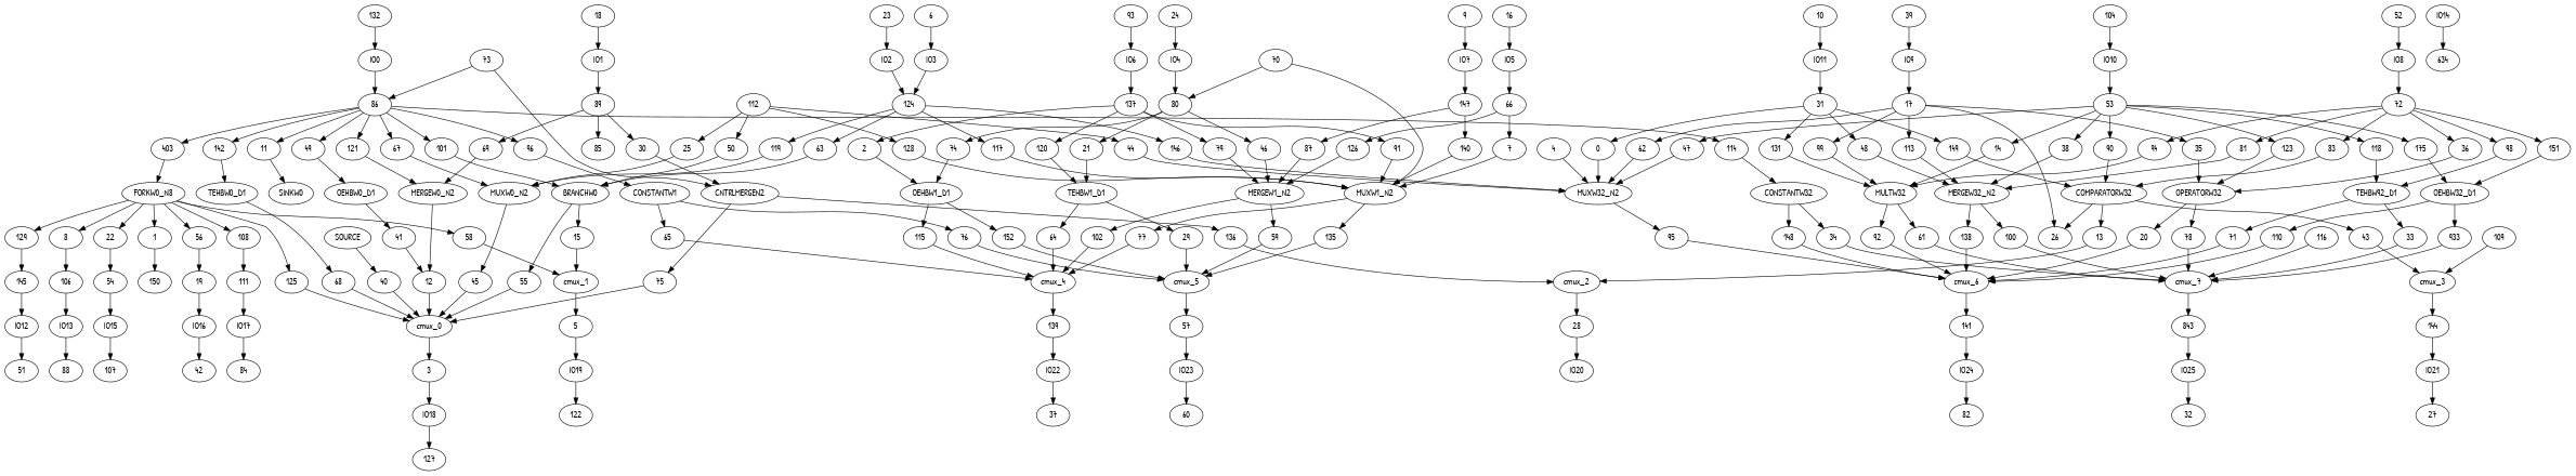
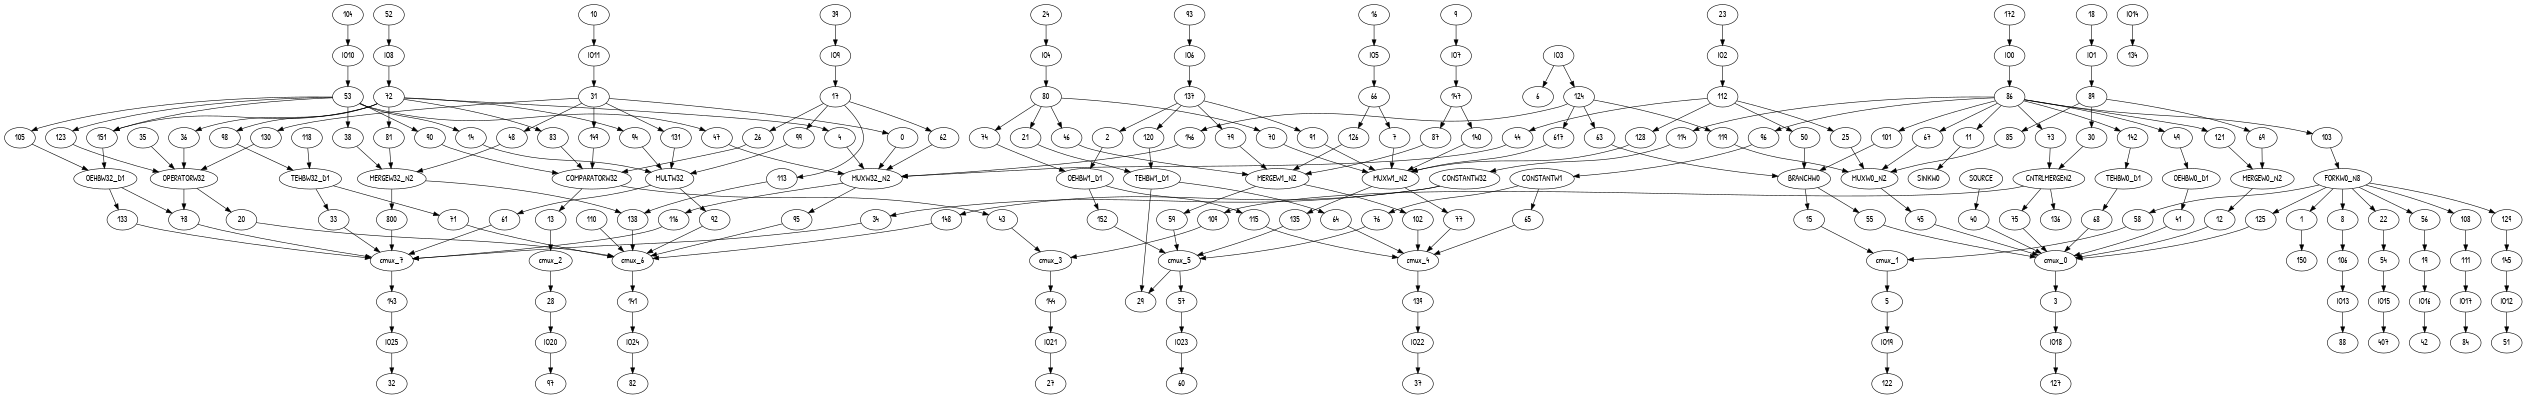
  strict digraph {
    fontname="Patrick Hand"
    node [G_CellType=PinCell G_NodeType=IN G_Width=1 fontname="Patrick Hand"]
    edge [fontname="Patrick Hand"]
    IO1 [G_CellType=FuncCell G_Name=IO1 G_NodeType=INPUTW0]
    89 [G_Name="IO1.OutPMData0Reg_0" G_NodeType=OUT]
    30 [G_Name="CNTRLMERGEN2.HsInPMData0Reg_1"]
    69 [G_Name="MERGEW0_N2.HsInPMData0Reg_1"]
    85 [G_Name="MUXW0_N2.HsInPMData0Reg_1"]
    MERGEW1_N2 [G_CellType=FuncCell G_Name=MERGEW1_N2 G_NodeType=MERGEW1_N2]
    59 [G_Name="MERGEW1_N2.HsOutPMData1Reg_0" G_NodeType=OUT]
    102 [G_Name="MERGEW1_N2.DOutPMData1Reg_0" G_NodeType=OUT]
    cmux_5 [G_CellType=RouteCell G_Name=cmux_5 G_NodeType=MUX]
    cmux_4 [G_CellType=RouteCell G_Name=cmux_4 G_NodeType=MUX]
    IO10 [G_CellType=FuncCell G_Name=IO10 G_NodeType=INPUTW0]
    53 [G_Name="IO10.OutPMData0Reg_0" G_NodeType=OUT]
    14 [G_Name="MULTW32.HsInPMData32Reg_0"]
    38 [G_Name="MERGEW32_N2.HsInPMData32Reg_0"]
    47 [G_Name="MUXW32_N2.HsInPMData32Reg_0"]
    90 [G_Name="COMPARATORW32.HsInPMData32Reg_0"]
-   105 [G_Name="OEHBW32_D1.HsInPMData32Reg_0" label=175]
+   105 [G_Name="OEHBW32_D1.HsInPMData32Reg_0"]
    118 [G_Name="TEHBW32_D1.HsInPMData32Reg_0"]
    123 [G_Name="OPERATORW32.HsInPMData32Reg_0"]
    IO20 [G_CellType=FuncCell G_Name=IO20 G_NodeType=OUTPUTW1]
+   97 [G_Name="IO20.OutPMData1Reg_0" G_NodeType=OUT]
    IO9 [G_CellType=FuncCell G_Name=IO9 G_NodeType=INPUTW32]
    17 [G_Name="IO9.OutPMData32Reg_0" G_NodeType=OUT]
    26 [G_Name="COMPARATORW32.DInPMData32Reg_1"]
    35 [G_Name="OPERATORW32.DInPMData32Reg_1"]
    62 [G_Name="MUXW32_N2.DInPMData32Reg_1"]
    99 [G_Name="MULTW32.DInPMData32Reg_1"]
    113 [G_Name="MERGEW32_N2.DInPMData32Reg_1"]
    MUXW0_N2 [G_CellType=FuncCell G_Name=MUXW0_N2 G_NodeType=MUXW0_N2]
    45 [G_Name="MUXW0_N2.HsOutPMData0Reg_0" G_NodeType=OUT]
    cmux_0 [G_CellType=RouteCell G_Name=cmux_0 G_NodeType=MUX]
-   TEHBW32_D1 [G_CellType=FuncCell G_Name=TEHBW32_D1 G_NodeType=TEHBW32_D1 label=TEHBW92_D1]
+   TEHBW32_D1 [G_CellType=FuncCell G_Name=TEHBW32_D1 G_NodeType=TEHBW32_D1]
    33 [G_Name="TEHBW32_D1.HsOutPMData32Reg_0" G_NodeType=OUT]
    71 [G_Name="TEHBW32_D1.DOutPMData32Reg_0" G_NodeType=OUT]
    cmux_7 [G_CellType=RouteCell G_Name=cmux_7 G_NodeType=MUX]
    cmux_6 [G_CellType=RouteCell G_Name=cmux_6 G_NodeType=MUX]
    SOURCE [G_CellType=FuncCell G_Name=SOURCE G_NodeType=SOURCE]
    40 [G_Name="SOURCE.HsOutPMData0Reg_0" G_NodeType=OUT]
    CNTRLMERGEN2 [G_CellType=FuncCell G_Name=CNTRLMERGEN2 G_NodeType=CNTRLMERGEN2]
    75 [G_Name="CNTRLMERGEN2.HsOutPMData0Reg_0" G_NodeType=OUT]
    109 [G_Name="CNTRLMERGEN2.HsOutPMCond1Reg_0" G_NodeType=OUT]
    136 [G_Name="CNTRLMERGEN2.DOutPMCond1Reg_0" G_NodeType=OUT]
    cmux_3 [G_CellType=RouteCell G_Name=cmux_3 G_NodeType=MUX]
    cmux_2 [G_CellType=RouteCell G_Name=cmux_2 G_NodeType=MUX]
    IO12 [G_CellType=FuncCell G_Name=IO12 G_NodeType=OUTPUTW0]
    51 [G_Name="IO12.OutPMData0Reg_0" G_NodeType=OUT]
    OPERATORW32 [G_CellType=FuncCell G_Name=OPERATORW32 G_NodeType=OPERATORW32]
    20 [G_Name="OPERATORW32.DOutPMData32Reg_0" G_NodeType=OUT]
    78 [G_Name="OPERATORW32.HsOutPMData32Reg_0" G_NodeType=OUT]
    IO0 [G_CellType=FuncCell G_Name=IO0 G_NodeType=INPUTW0]
    86 [G_Name="IO0.OutPMData0Reg_0" G_NodeType=OUT]
    11 [G_Name="SINKW0.HsInPMData0Reg_0"]
    49 [G_Name="OEHBW0_D1.HsInPMData0Reg_0"]
    67 [G_Name="MUXW0_N2.HsInPMData0Reg_0"]
    73 [G_Name="CNTRLMERGEN2.HsInPMData0Reg_0"]
    96 [G_Name="CONSTANTW1.HsInPMData0Reg_0"]
    101 [G_Name="BRANCHW0.HsInPMData0Reg_0"]
-   103 [G_Name="FORKW0_N8.HsInPMData0Reg_0" label=403]
+   103 [G_Name="FORKW0_N8.HsInPMData0Reg_0"]
    114 [G_Name="CONSTANTW32.HsInPMData0Reg_0"]
    121 [G_Name="MERGEW0_N2.HsInPMData0Reg_0"]
    142 [G_Name="TEHBW0_D1.HsInPMData0Reg_0"]
    MUXW1_N2 [G_CellType=FuncCell G_Name=MUXW1_N2 G_NodeType=MUXW1_N2]
    77 [G_Name="MUXW1_N2.DOutPMData1Reg_0" G_NodeType=OUT]
    135 [G_Name="MUXW1_N2.HsOutPMData1Reg_0" G_NodeType=OUT]
    IO14 [G_CellType=FuncCell G_Name=IO14 G_NodeType=OUTPUTW0]
-   134 [G_Name="IO14.OutPMData0Reg_0" G_NodeType=OUT label=634]
+   134 [G_Name="IO14.OutPMData0Reg_0" G_NodeType=OUT]
    IO25 [G_CellType=FuncCell G_Name=IO25 G_NodeType=OUTPUTW0]
    32 [G_Name="IO25.OutPMData0Reg_0" G_NodeType=OUT]
    SINKW0 [G_CellType=FuncCell G_Name=SINKW0 G_NodeType=SINKW0]
    IO18 [G_CellType=FuncCell G_Name=IO18 G_NodeType=OUTPUTW0]
    127 [G_Name="IO18.OutPMData0Reg_0" G_NodeType=OUT]
    IO21 [G_CellType=FuncCell G_Name=IO21 G_NodeType=OUTPUTW0]
    27 [G_Name="IO21.OutPMData0Reg_0" G_NodeType=OUT]
    OEHBW32_D1 [G_CellType=FuncCell G_Name=OEHBW32_D1 G_NodeType=OEHBW32_D1]
    110 [G_Name="OEHBW32_D1.DOutPMData32Reg_0" G_NodeType=OUT]
-   133 [G_Name="OEHBW32_D1.HsOutPMData32Reg_0" G_NodeType=OUT label=933]
+   133 [G_Name="OEHBW32_D1.HsOutPMData32Reg_0" G_NodeType=OUT]
    IO15 [G_CellType=FuncCell G_Name=IO15 G_NodeType=OUTPUTW0]
-   107 [G_Name="IO15.OutPMData0Reg_0" G_NodeType=OUT]
+   107 [G_Name="IO15.OutPMData0Reg_0" G_NodeType=OUT label=407]
    MUXW32_N2 [G_CellType=FuncCell G_Name=MUXW32_N2 G_NodeType=MUXW32_N2]
    95 [G_Name="MUXW32_N2.DOutPMData32Reg_0" G_NodeType=OUT]
    116 [G_Name="MUXW32_N2.HsOutPMData32Reg_0" G_NodeType=OUT]
    IO19 [G_CellType=FuncCell G_Name=IO19 G_NodeType=OUTPUTW0]
    122 [G_Name="IO19.OutPMData0Reg_0" G_NodeType=OUT]
    MULTW32 [G_CellType=FuncCell G_Name=MULTW32 G_NodeType=MULTW32]
    61 [G_Name="MULTW32.HsOutPMData32Reg_0" G_NodeType=OUT]
    92 [G_Name="MULTW32.DOutPMData32Reg_0" G_NodeType=OUT]
    IO4 [G_CellType=FuncCell G_Name=IO4 G_NodeType=INPUTW1]
    80 [G_Name="IO4.OutPMData1Reg_0" G_NodeType=OUT]
    21 [G_Name="TEHBW1_D1.DInPMData1Reg_0"]
    46 [G_Name="MERGEW1_N2.DInPMData1Reg_0"]
    70 [G_Name="MUXW1_N2.DInPMData1Reg_0"]
    74 [G_Name="OEHBW1_D1.DInPMData1Reg_0"]
    IO2 [G_CellType=FuncCell G_Name=IO2 G_NodeType=INPUTW1]
    112 [G_Name="IO2.OutPMData1Reg_0" G_NodeType=OUT]
    25 [G_Name="MUXW0_N2.DInPMCond1Reg_0"]
    44 [G_Name="MUXW32_N2.DInPMCond1Reg_0"]
    50 [G_Name="BRANCHW0.DInPMCond1Reg_0"]
    128 [G_Name="MUXW1_N2.DInPMCond1Reg_0"]
    MERGEW0_N2 [G_CellType=FuncCell G_Name=MERGEW0_N2 G_NodeType=MERGEW0_N2]
    12 [G_Name="MERGEW0_N2.HsOutPMData0Reg_0" G_NodeType=OUT]
    COMPARATORW32 [G_CellType=FuncCell G_Name=COMPARATORW32 G_NodeType=COMPARATORW32]
    13 [G_Name="COMPARATORW32.DOutPMCond1Reg_0" G_NodeType=OUT]
    43 [G_Name="COMPARATORW32.HsOutPMCond1Reg_0" G_NodeType=OUT]
    IO8 [G_CellType=FuncCell G_Name=IO8 G_NodeType=INPUTW32]
    72 [G_Name="IO8.OutPMData32Reg_0" G_NodeType=OUT]
    4 [G_Name="MUXW32_N2.DInPMData32Reg_0"]
    36 [G_Name="OPERATORW32.DInPMData32Reg_0"]
    81 [G_Name="MERGEW32_N2.DInPMData32Reg_0"]
    83 [G_Name="COMPARATORW32.DInPMData32Reg_0"]
    94 [G_Name="MULTW32.DInPMData32Reg_0"]
    98 [G_Name="TEHBW32_D1.DInPMData32Reg_0"]
    151 [G_Name="OEHBW32_D1.DInPMData32Reg_0"]
    CONSTANTW1 [G_CellType=FuncCell G_Name=CONSTANTW1 G_NodeType=CONSTANTW1]
    65 [G_Name="CONSTANTW1.DOutPMData1Reg_0" G_NodeType=OUT]
    76 [G_Name="CONSTANTW1.HsOutPMData1Reg_0" G_NodeType=OUT]
    OEHBW0_D1 [G_CellType=FuncCell G_Name=OEHBW0_D1 G_NodeType=OEHBW0_D1]
    41 [G_Name="OEHBW0_D1.HsOutPMData0Reg_0" G_NodeType=OUT]
    IO16 [G_CellType=FuncCell G_Name=IO16 G_NodeType=OUTPUTW0]
    42 [G_Name="IO16.OutPMData0Reg_0" G_NodeType=OUT]
    OEHBW1_D1 [G_CellType=FuncCell G_Name=OEHBW1_D1 G_NodeType=OEHBW1_D1]
    115 [G_Name="OEHBW1_D1.DOutPMData1Reg_0" G_NodeType=OUT]
    152 [G_Name="OEHBW1_D1.HsOutPMData1Reg_0" G_NodeType=OUT]
    IO3 [G_CellType=FuncCell G_Name=IO3 G_NodeType=INPUTW0]
    124 [G_Name="IO3.OutPMData0Reg_0" G_NodeType=OUT]
    63 [G_Name="BRANCHW0.HsInPMCond1Reg_0"]
-   117 [G_Name="MUXW1_N2.HsInPMCond1Reg_0"]
+   117 [G_Name="MUXW1_N2.HsInPMCond1Reg_0" label=617]
    119 [G_Name="MUXW0_N2.HsInPMCond1Reg_0"]
    146 [G_Name="MUXW32_N2.HsInPMCond1Reg_0"]
    IO5 [G_CellType=FuncCell G_Name=IO5 G_NodeType=INPUTW1]
    66 [G_Name="IO5.OutPMData1Reg_0" G_NodeType=OUT]
    7 [G_Name="MUXW1_N2.DInPMData1Reg_1"]
    126 [G_Name="MERGEW1_N2.DInPMData1Reg_1"]
    IO13 [G_CellType=FuncCell G_Name=IO13 G_NodeType=OUTPUTW0]
    88 [G_Name="IO13.OutPMData0Reg_0" G_NodeType=OUT]
    FORKW0_N8 [G_CellType=FuncCell G_Name=FORKW0_N8 G_NodeType=FORK]
    1 [G_Name="FORKW0_N8.HsOutPMData0Reg_4" G_NodeType=OUT]
    8 [G_Name="FORKW0_N8.HsOutPMData0Reg_3" G_NodeType=OUT]
    22 [G_Name="FORKW0_N8.HsOutPMData0Reg_5" G_NodeType=OUT]
    56 [G_Name="FORKW0_N8.HsOutPMData0Reg_6" G_NodeType=OUT]
    58 [G_Name="FORKW0_N8.HsOutPMData0Reg_1" G_NodeType=OUT]
    108 [G_Name="FORKW0_N8.HsOutPMData0Reg_7" G_NodeType=OUT]
    125 [G_Name="FORKW0_N8.HsOutPMData0Reg_0" G_NodeType=OUT]
    129 [G_Name="FORKW0_N8.HsOutPMData0Reg_2" G_NodeType=OUT]
    150 [G_Name="IO14.InPMData0Reg_0"]
    106 [G_Name="IO13.InPMData0Reg_0"]
    54 [G_Name="IO15.InPMData0Reg_0"]
    19 [G_Name="IO16.InPMData0Reg_0"]
    cmux_1 [G_CellType=RouteCell G_Name=cmux_1 G_NodeType=MUX]
    111 [G_Name="IO17.InPMData0Reg_0"]
    145 [G_Name="IO12.InPMData0Reg_0"]
    MERGEW32_N2 [G_CellType=FuncCell G_Name=MERGEW32_N2 G_NodeType=MERGEW32_N2]
-   100 [G_Name="MERGEW32_N2.HsOutPMData32Reg_0" G_NodeType=OUT]
+   100 [G_Name="MERGEW32_N2.HsOutPMData32Reg_0" G_NodeType=OUT label=800]
    138 [G_Name="MERGEW32_N2.DOutPMData32Reg_0" G_NodeType=OUT]
    IO24 [G_CellType=FuncCell G_Name=IO24 G_NodeType=OUTPUTW32]
    82 [G_Name="IO24.OutPMData32Reg_0" G_NodeType=OUT]
    IO7 [G_CellType=FuncCell G_Name=IO7 G_NodeType=INPUTW0]
    147 [G_Name="IO7.OutPMData0Reg_0" G_NodeType=OUT]
    87 [G_Name="MERGEW1_N2.HsInPMData1Reg_1"]
    140 [G_Name="MUXW1_N2.HsInPMData1Reg_1"]
    TEHBW1_D1 [G_CellType=FuncCell G_Name=TEHBW1_D1 G_NodeType=TEHBW1_D1]
    29 [G_Name="TEHBW1_D1.HsOutPMData1Reg_0" G_NodeType=OUT]
    64 [G_Name="TEHBW1_D1.DOutPMData1Reg_0" G_NodeType=OUT]
    IO17 [G_CellType=FuncCell G_Name=IO17 G_NodeType=OUTPUTW0]
    84 [G_Name="IO17.OutPMData0Reg_0" G_NodeType=OUT]
    CONSTANTW32 [G_CellType=FuncCell G_Name=CONSTANTW32 G_NodeType=CONSTANTW32]
    34 [G_Name="CONSTANTW32.HsOutPMData32Reg_0" G_NodeType=OUT]
    148 [G_Name="CONSTANTW32.DOutPMData32Reg_0" G_NodeType=OUT]
    TEHBW0_D1 [G_CellType=FuncCell G_Name=TEHBW0_D1 G_NodeType=TEHBW0_D1]
    68 [G_Name="TEHBW0_D1.HsOutPMData0Reg_0" G_NodeType=OUT]
    IO6 [G_CellType=FuncCell G_Name=IO6 G_NodeType=INPUTW0]
    137 [G_Name="IO6.OutPMData0Reg_0" G_NodeType=OUT]
    2 [G_Name="OEHBW1_D1.HsInPMData1Reg_0"]
    79 [G_Name="MERGEW1_N2.HsInPMData1Reg_0"]
    91 [G_Name="MUXW1_N2.HsInPMData1Reg_0"]
    120 [G_Name="TEHBW1_D1.HsInPMData1Reg_0"]
    IO11 [G_CellType=FuncCell G_Name=IO11 G_NodeType=INPUTW0]
    31 [G_Name="IO11.OutPMData0Reg_0" G_NodeType=OUT]
    0 [G_Name="MUXW32_N2.HsInPMData32Reg_1"]
    48 [G_Name="MERGEW32_N2.HsInPMData32Reg_1"]
+   130 [G_Name="OPERATORW32.HsInPMData32Reg_1"]
    131 [G_Name="MULTW32.HsInPMData32Reg_1"]
    149 [G_Name="COMPARATORW32.HsInPMData32Reg_1"]
    IO23 [G_CellType=FuncCell G_Name=IO23 G_NodeType=OUTPUTW0]
    60 [G_Name="IO23.OutPMData0Reg_0" G_NodeType=OUT]
    IO22 [G_CellType=FuncCell G_Name=IO22 G_NodeType=OUTPUTW1]
    37 [G_Name="IO22.OutPMData1Reg_0" G_NodeType=OUT]
    BRANCHW0 [G_CellType=FuncCell G_Name=BRANCHW0 G_NodeType=BRANCHW0]
    15 [G_Name="BRANCHW0.HsOutPMData0Reg_1" G_NodeType=OUT]
    55 [G_Name="BRANCHW0.HsOutPMData0Reg_0" G_NodeType=OUT]
    3 [G_Name="IO18.InPMData0Reg_0"]
    5 [G_Name="IO19.InPMData0Reg_0"]
    6 [G_Name="IO3.InPMData0Reg_0"]
    9 [G_Name="IO7.InPMData0Reg_0"]
    10 [G_Name="IO11.InPMData0Reg_0"]
    28 [G_Name="IO20.InPMData1Reg_0"]
    16 [G_Name="IO5.InPMData1Reg_0"]
    18 [G_Name="IO1.InPMData0Reg_0"]
    141 [G_Name="IO24.InPMData32Reg_0"]
    23 [G_Name="IO2.InPMData1Reg_0"]
    24 [G_Name="IO4.InPMData1Reg_0"]
    139 [G_Name="IO22.InPMData1Reg_0"]
    57 [G_Name="IO23.InPMData0Reg_0"]
-   143 [G_Name="IO25.InPMData0Reg_0" label=843]
+   143 [G_Name="IO25.InPMData0Reg_0"]
    39 [G_Name="IO9.InPMData32Reg_0"]
    144 [G_Name="IO21.InPMData0Reg_0"]
    52 [G_Name="IO8.InPMData32Reg_0"]
    93 [G_Name="IO6.InPMData0Reg_0"]
    104 [G_Name="IO10.InPMData0Reg_0"]
-   132 [G_Name="IO0.InPMData0Reg_0"]
+   132 [G_Name="IO0.InPMData0Reg_0" label=172]
    IO1 -> 89
    89 -> 30
    89 -> 69
    89 -> 85
    30 -> CNTRLMERGEN2
    69 -> MERGEW0_N2
+   85 -> MUXW0_N2
    MERGEW1_N2 -> 59
    MERGEW1_N2 -> 102
    59 -> cmux_5
    102 -> cmux_4
    cmux_5 -> 57
    cmux_4 -> 139
    IO10 -> 53
    53 -> 14
    53 -> 38
    53 -> 47
    53 -> 90
    53 -> 105
-   53 -> 118
+   53 -> 151
    53 -> 123
    14 -> MULTW32
    38 -> MERGEW32_N2
    47 -> MUXW32_N2
    90 -> COMPARATORW32
    105 -> OEHBW32_D1
    118 -> TEHBW32_D1
    123 -> OPERATORW32
+   IO20 -> 97
    IO9 -> 17
    17 -> 26
-   17 -> 35
    17 -> 62
    17 -> 99
    17 -> 113
-   COMPARATORW32 -> 26
+   26 -> COMPARATORW32
    35 -> OPERATORW32
    62 -> MUXW32_N2
    99 -> MULTW32
-   113 -> MERGEW32_N2
+   113 -> 138
    MUXW0_N2 -> 45
    45 -> cmux_0
    cmux_0 -> 3
    TEHBW32_D1 -> 33
    TEHBW32_D1 -> 71
    33 -> cmux_7
    71 -> cmux_6
    cmux_7 -> 143
    cmux_6 -> 141
    SOURCE -> 40
    40 -> cmux_0
    CNTRLMERGEN2 -> 75
+   CNTRLMERGEN2 -> 109
    CNTRLMERGEN2 -> 136
    75 -> cmux_0
    109 -> cmux_3
-   136 -> cmux_2
    cmux_3 -> 144
    cmux_2 -> 28
    IO12 -> 51
    OPERATORW32 -> 20
    OPERATORW32 -> 78
    20 -> cmux_6
    78 -> cmux_7
    IO0 -> 86
    86 -> 11
    86 -> 49
    86 -> 67
-   73 -> 86
+   86 -> 73
    86 -> 96
    86 -> 101
    86 -> 103
    86 -> 114
    86 -> 121
    86 -> 142
    11 -> SINKW0
    49 -> OEHBW0_D1
    67 -> MUXW0_N2
    73 -> CNTRLMERGEN2
    96 -> CONSTANTW1
    101 -> BRANCHW0
    103 -> FORKW0_N8
    114 -> CONSTANTW32
    121 -> MERGEW0_N2
    142 -> TEHBW0_D1
    MUXW1_N2 -> 77
    MUXW1_N2 -> 135
    77 -> cmux_4
    135 -> cmux_5
    IO14 -> 134
    IO25 -> 32
    IO18 -> 127
    IO21 -> 27
-   OEHBW32_D1 -> 110
+   OEHBW32_D1 -> 78
    OEHBW32_D1 -> 133
    110 -> cmux_6
    133 -> cmux_7
    IO15 -> 107
    MUXW32_N2 -> 95
+   MUXW32_N2 -> 116
    95 -> cmux_6
    116 -> cmux_7
    IO19 -> 122
    MULTW32 -> 61
    MULTW32 -> 92
    61 -> cmux_7
    92 -> cmux_6
    IO4 -> 80
    80 -> 21
    80 -> 46
-   70 -> 80
+   80 -> 70
    80 -> 74
    21 -> TEHBW1_D1
    46 -> MERGEW1_N2
    70 -> MUXW1_N2
    74 -> OEHBW1_D1
-   IO2 -> 124
+   IO2 -> 112
    112 -> 25
    112 -> 44
    112 -> 50
    112 -> 128
    25 -> MUXW0_N2
    44 -> MUXW32_N2
    50 -> BRANCHW0
    128 -> MUXW1_N2
    MERGEW0_N2 -> 12
    12 -> cmux_0
    COMPARATORW32 -> 13
    COMPARATORW32 -> 43
    13 -> cmux_2
    43 -> cmux_3
    IO8 -> 72
+   72 -> 4
    72 -> 36
    72 -> 81
    72 -> 83
    72 -> 94
    72 -> 98
    72 -> 151
    4 -> MUXW32_N2
    36 -> OPERATORW32
    81 -> MERGEW32_N2
    83 -> COMPARATORW32
    94 -> MULTW32
    98 -> TEHBW32_D1
    151 -> OEHBW32_D1
    CONSTANTW1 -> 65
    CONSTANTW1 -> 76
    65 -> cmux_4
    76 -> cmux_5
    OEHBW0_D1 -> 41
-   41 -> 12
+   41 -> cmux_0
    IO16 -> 42
    OEHBW1_D1 -> 115
    OEHBW1_D1 -> 152
    115 -> cmux_4
    152 -> cmux_5
    IO3 -> 124
    124 -> 63
    124 -> 117
    124 -> 119
    124 -> 146
    63 -> BRANCHW0
    117 -> MUXW1_N2
    119 -> MUXW0_N2
    146 -> MUXW32_N2
    IO5 -> 66
    66 -> 7
    66 -> 126
    7 -> MUXW1_N2
    126 -> MERGEW1_N2
    IO13 -> 88
    FORKW0_N8 -> 1
    FORKW0_N8 -> 8
    FORKW0_N8 -> 22
    FORKW0_N8 -> 56
    FORKW0_N8 -> 58
    FORKW0_N8 -> 108
    FORKW0_N8 -> 125
    FORKW0_N8 -> 129
    1 -> 150
    8 -> 106
    22 -> 54
    56 -> 19
    58 -> cmux_1
    108 -> 111
    125 -> cmux_0
    129 -> 145
    106 -> IO13
    54 -> IO15
    19 -> IO16
    cmux_1 -> 5
    111 -> IO17
    145 -> IO12
    MERGEW32_N2 -> 100
    MERGEW32_N2 -> 138
    100 -> cmux_7
    138 -> cmux_6
    IO24 -> 82
    IO7 -> 147
    147 -> 87
    147 -> 140
    87 -> MERGEW1_N2
    140 -> MUXW1_N2
    TEHBW1_D1 -> 29
    TEHBW1_D1 -> 64
-   29 -> cmux_5
+   cmux_5 -> 29
    64 -> cmux_4
    IO17 -> 84
    CONSTANTW32 -> 34
    CONSTANTW32 -> 148
    34 -> cmux_7
    148 -> cmux_6
    TEHBW0_D1 -> 68
    68 -> cmux_0
    IO6 -> 137
    137 -> 2
    137 -> 79
    137 -> 91
    137 -> 120
    2 -> OEHBW1_D1
    79 -> MERGEW1_N2
    91 -> MUXW1_N2
    120 -> TEHBW1_D1
    IO11 -> 31
    31 -> 0
    31 -> 48
+   31 -> 130
    31 -> 131
    31 -> 149
    0 -> MUXW32_N2
    48 -> MERGEW32_N2
+   130 -> OPERATORW32
    131 -> MULTW32
    149 -> COMPARATORW32
    IO23 -> 60
    IO22 -> 37
    BRANCHW0 -> 15
    BRANCHW0 -> 55
    15 -> cmux_1
    55 -> cmux_0
    3 -> IO18
    5 -> IO19
-   6 -> IO3
+   IO3 -> 6
    9 -> IO7
    10 -> IO11
    28 -> IO20
    16 -> IO5
    18 -> IO1
    141 -> IO24
    23 -> IO2
    24 -> IO4
    139 -> IO22
    57 -> IO23
    143 -> IO25
    39 -> IO9
    144 -> IO21
    52 -> IO8
    93 -> IO6
    104 -> IO10
    132 -> IO0
  }
